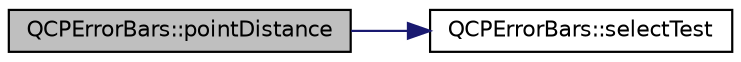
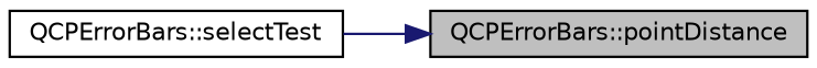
  digraph {
    rankdir=RL
    node [color=black fontname=Helvetica fontsize=10 shape=record style=filled]
    n1 [fillcolor=grey75 fontcolor=black height=0.2 label="QCPErrorBars::pointDistance" width=0.4]
    n2 [fillcolor=white height=0.2 label="QCPErrorBars::selectTest" width=0.4]
-   n2 -> n1 [color=midnightblue dir=back fontname=Helvetica fontsize=10 labelfontname=Helvetica labelfontsize=10 style=solid]
+   n1 -> n2 [color=midnightblue dir=back fontname=Helvetica fontsize=10 labelfontname=Helvetica labelfontsize=10 style=solid]
  }
